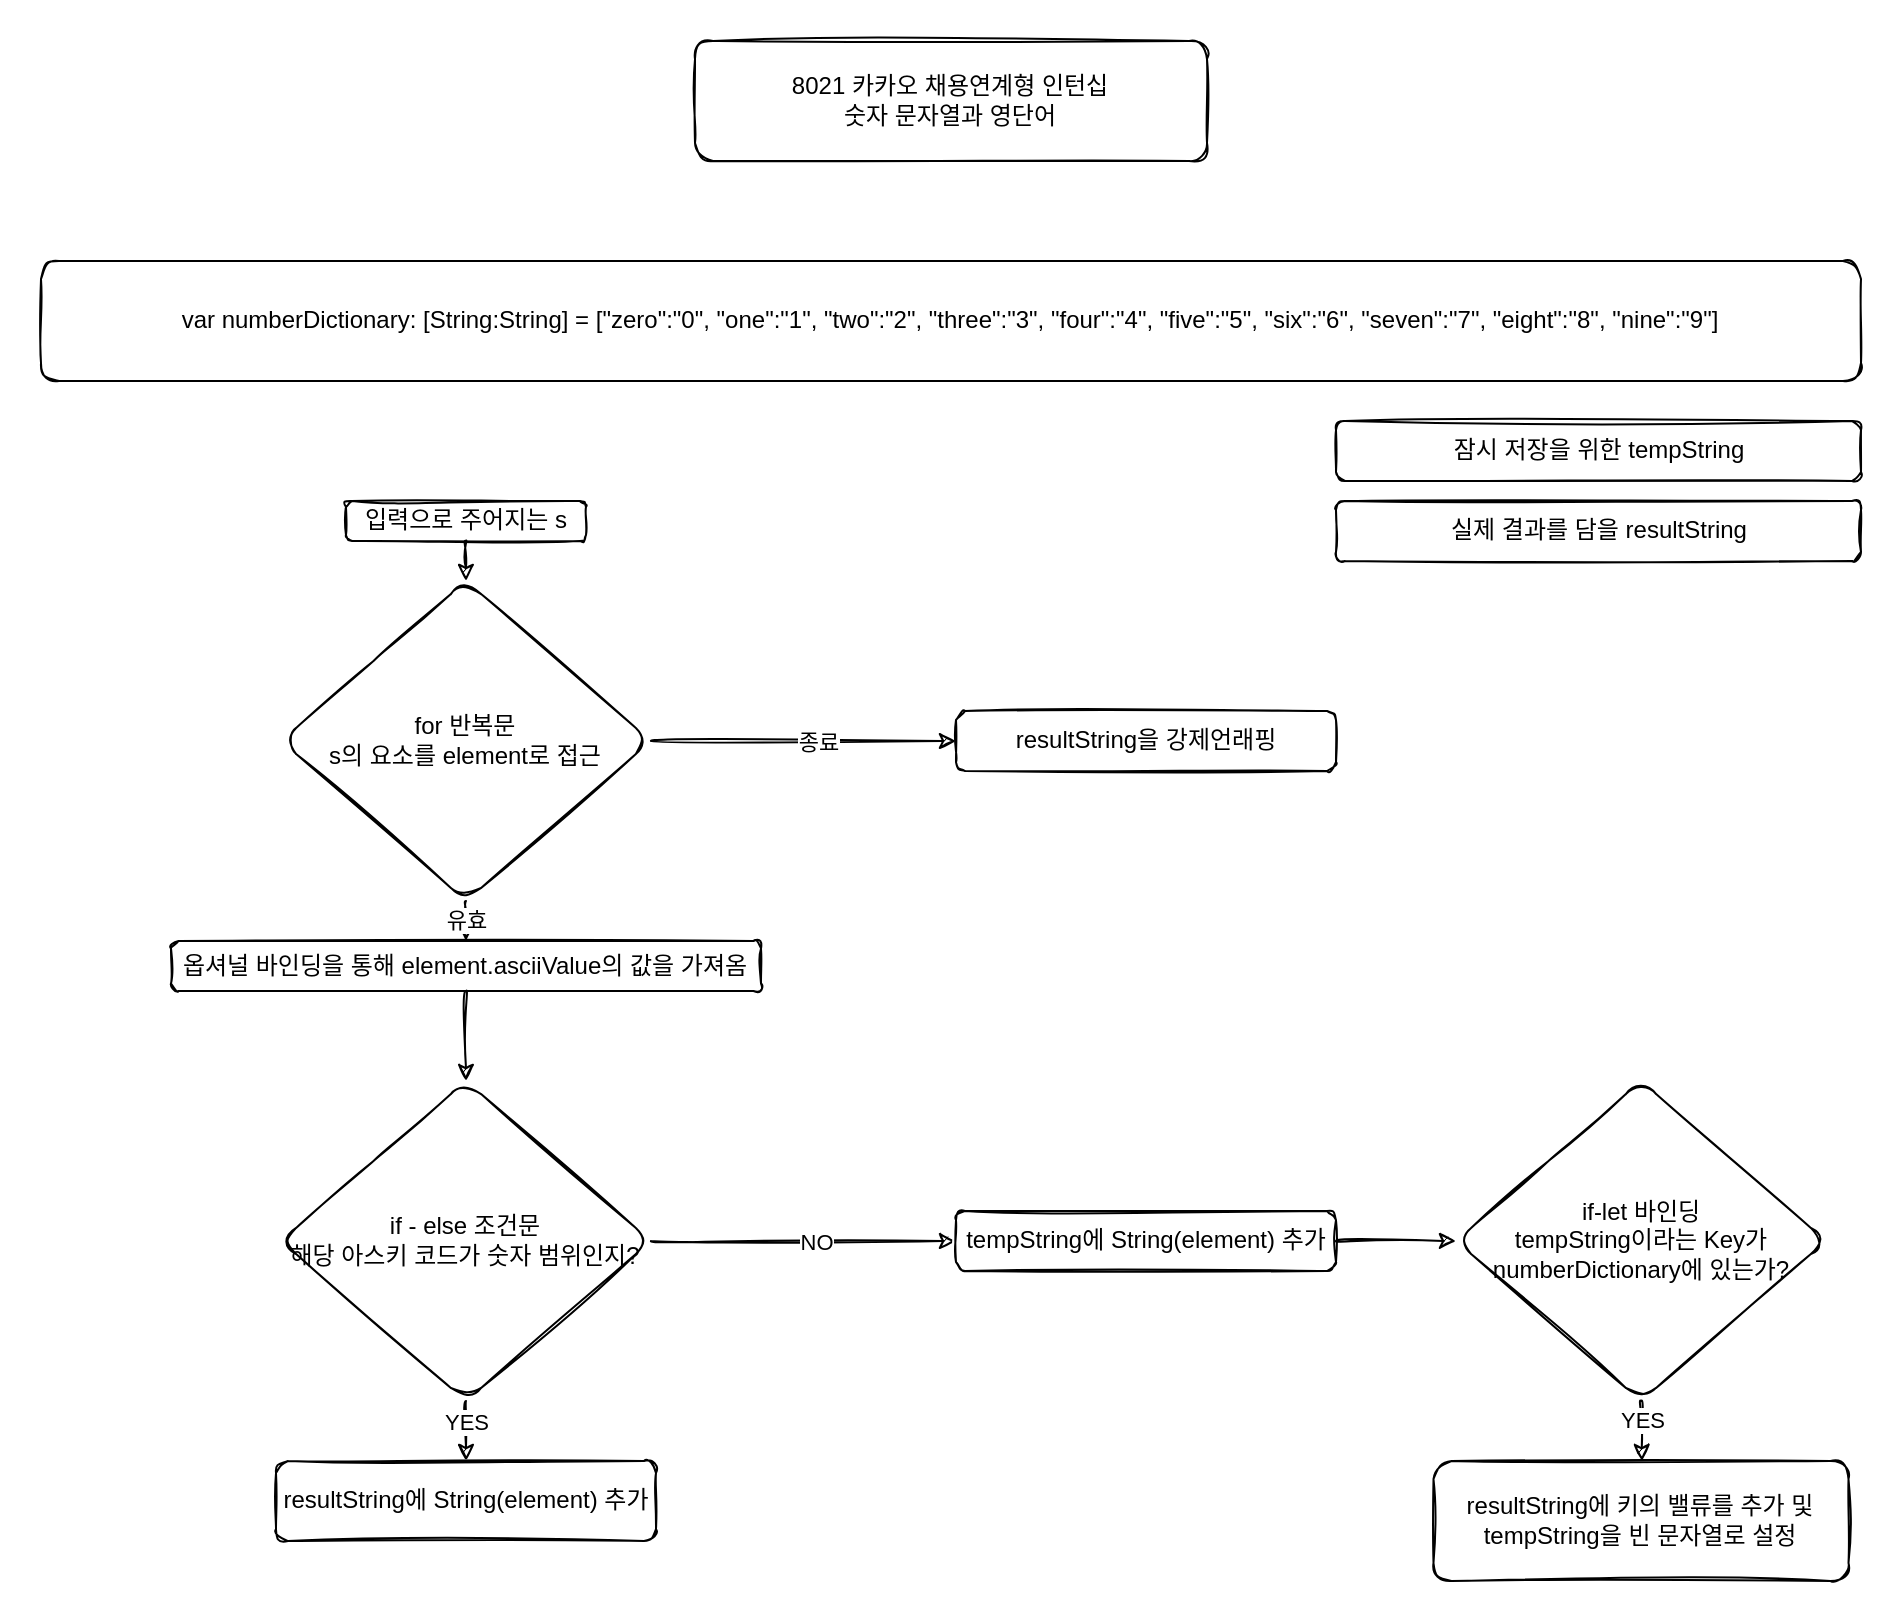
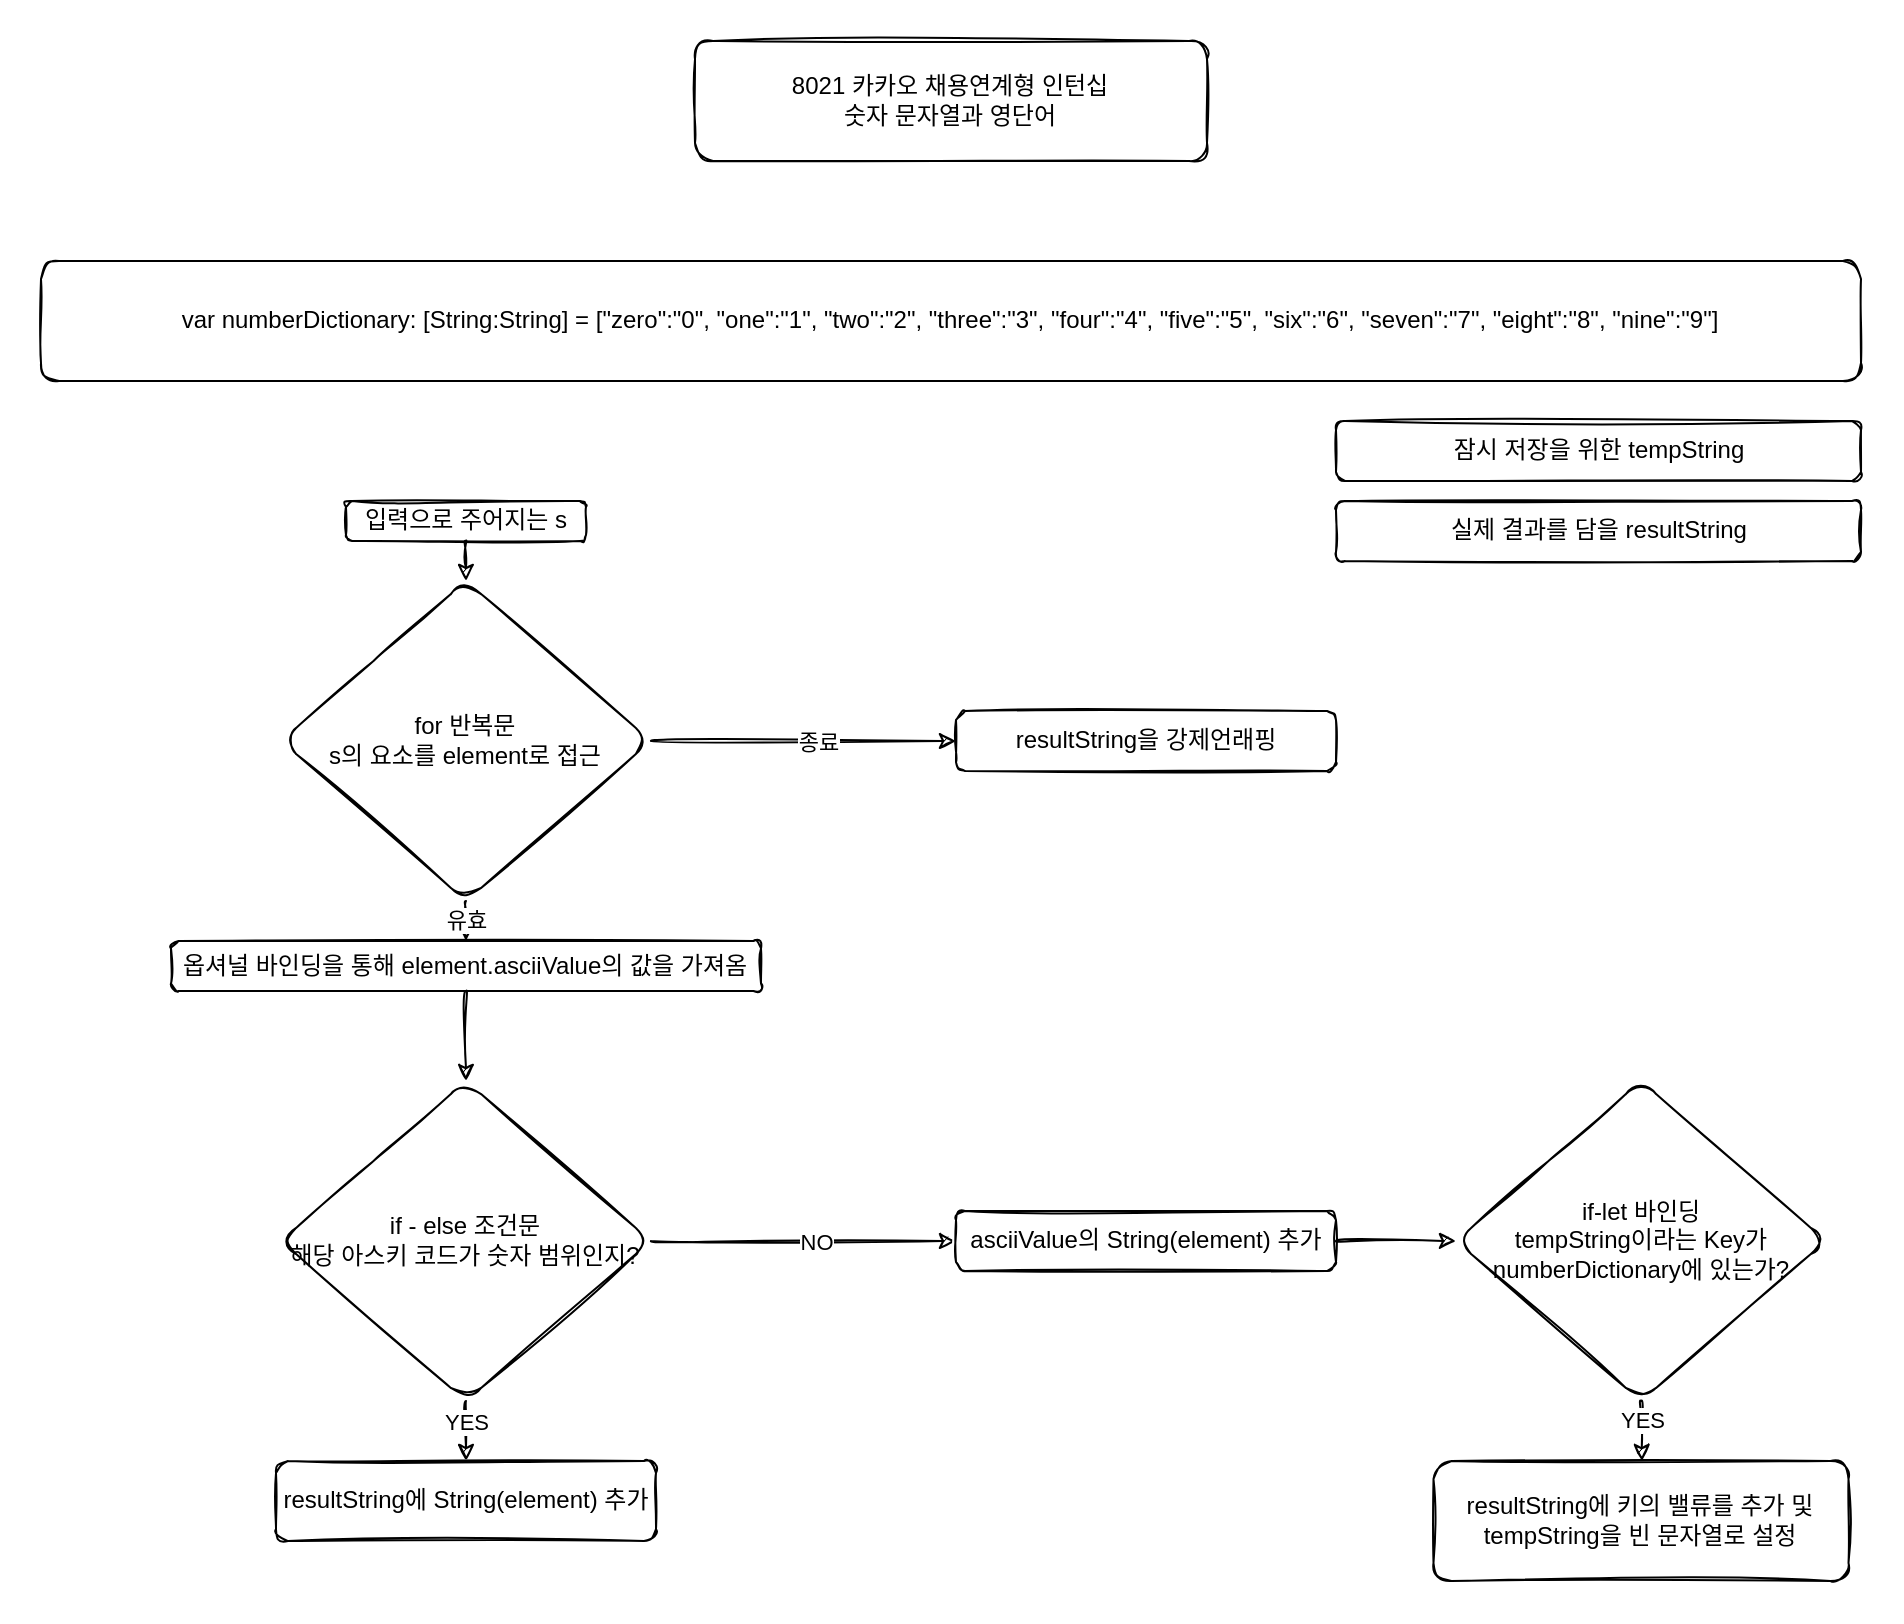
  <mxCell id="0" />
  <mxCell id="1" parent="0" />
  <mxCell id="2" value="8021 카카오 채용연계형 인턴십&lt;br&gt;숫자 문자열과 영단어" style="whiteSpace=wrap;html=1;sketch=1;rounded=1;" parent="1" vertex="1"><mxGeometry x="347" y="20" width="256" height="60" as="geometry" /></mxCell>
  <mxCell id="3" value="var numberDictionary: [String:String] = [&quot;zero&quot;:&quot;0&quot;, &quot;one&quot;:&quot;1&quot;, &quot;two&quot;:&quot;2&quot;, &quot;three&quot;:&quot;3&quot;, &quot;four&quot;:&quot;4&quot;, &quot;five&quot;:&quot;5&quot;, &quot;six&quot;:&quot;6&quot;, &quot;seven&quot;:&quot;7&quot;, &quot;eight&quot;:&quot;8&quot;, &quot;nine&quot;:&quot;9&quot;]" style="whiteSpace=wrap;html=1;sketch=1;rounded=1;" vertex="1" parent="1"><mxGeometry x="20" y="130" width="910" height="60" as="geometry" /></mxCell>
  <mxCell id="4" value="잠시 저장을 위한 tempString" style="whiteSpace=wrap;html=1;sketch=1;rounded=1;" vertex="1" parent="1"><mxGeometry x="667.5" y="210" width="262.5" height="30" as="geometry" /></mxCell>
  <mxCell id="5" value="실제 결과를 담을 resultString" style="whiteSpace=wrap;html=1;sketch=1;rounded=1;" vertex="1" parent="1"><mxGeometry x="667.5" y="250" width="262.5" height="30" as="geometry" /></mxCell>
  <mxCell id="6" value="입력으로 주어지는 s" style="whiteSpace=wrap;html=1;sketch=1;rounded=1;" vertex="1" parent="1"><mxGeometry x="172.5" y="250" width="120" height="20" as="geometry" /></mxCell>
  <mxCell id="7" value="" style="endArrow=classic;html=1;exitX=0.5;exitY=1;exitDx=0;exitDy=0;entryX=0.5;entryY=0;entryDx=0;entryDy=0;sketch=1;curved=1;" edge="1" parent="1" source="6" target="8"><mxGeometry width="50" height="50" relative="1" as="geometry"><mxPoint x="87.5" y="430" as="sourcePoint" /><mxPoint x="232.5" y="330" as="targetPoint" /></mxGeometry></mxCell>
  <mxCell id="8" value="for 반복문&lt;br&gt;s의 요소를 element로 접근" style="rhombus;whiteSpace=wrap;html=1;sketch=1;rounded=1;" vertex="1" parent="1"><mxGeometry x="140" y="290" width="185" height="160" as="geometry" /></mxCell>
  <mxCell id="9" value="" style="endArrow=classic;html=1;exitX=0.5;exitY=1;exitDx=0;exitDy=0;entryX=0.5;entryY=0;entryDx=0;entryDy=0;sketch=1;curved=1;" edge="1" parent="1" source="8" target="11"><mxGeometry width="50" height="50" relative="1" as="geometry"><mxPoint x="87.5" y="450" as="sourcePoint" /><mxPoint x="232.5" y="560" as="targetPoint" /></mxGeometry></mxCell>
  <mxCell id="10" value="유효" style="edgeLabel;html=1;align=center;verticalAlign=middle;resizable=0;points=[];sketch=1;rounded=1;" vertex="1" connectable="0" parent="9"><mxGeometry x="-0.148" y="2" relative="1" as="geometry"><mxPoint x="-2" as="offset" /></mxGeometry></mxCell>
  <mxCell id="11" value="옵셔널 바인딩을 통해 element.asciiValue의 값을 가져옴" style="whiteSpace=wrap;html=1;sketch=1;rounded=1;" vertex="1" parent="1"><mxGeometry x="85" y="470" width="295" height="25" as="geometry" /></mxCell>
  <mxCell id="12" value="" style="endArrow=classic;html=1;exitX=1;exitY=0.5;exitDx=0;exitDy=0;entryX=0;entryY=0.5;entryDx=0;entryDy=0;sketch=1;curved=1;" edge="1" parent="1" source="8" target="14"><mxGeometry width="50" height="50" relative="1" as="geometry"><mxPoint x="7.5" y="340" as="sourcePoint" /><mxPoint x="357.5" y="370" as="targetPoint" /></mxGeometry></mxCell>
  <mxCell id="13" value="종료" style="edgeLabel;html=1;align=center;verticalAlign=middle;resizable=0;points=[];sketch=1;rounded=1;" vertex="1" connectable="0" parent="12"><mxGeometry x="-0.309" relative="1" as="geometry"><mxPoint x="30" as="offset" /></mxGeometry></mxCell>
  <mxCell id="14" value="resultString을 강제언래핑" style="whiteSpace=wrap;html=1;sketch=1;rounded=1;" vertex="1" parent="1"><mxGeometry x="477.5" y="355" width="190" height="30" as="geometry" /></mxCell>
  <mxCell id="15" value="" style="endArrow=classic;html=1;exitX=0.5;exitY=1;exitDx=0;exitDy=0;sketch=1;curved=1;" edge="1" parent="1" source="11"><mxGeometry width="50" height="50" relative="1" as="geometry"><mxPoint x="7.5" y="530" as="sourcePoint" /><mxPoint x="232.5" y="540" as="targetPoint" /></mxGeometry></mxCell>
  <mxCell id="16" value="if - else 조건문&lt;br&gt;해당 아스키 코드가 숫자 범위인지?" style="rhombus;whiteSpace=wrap;html=1;sketch=1;rounded=1;" vertex="1" parent="1"><mxGeometry x="140" y="540" width="185" height="160" as="geometry" /></mxCell>
  <mxCell id="17" value="" style="endArrow=classic;html=1;exitX=0.5;exitY=1;exitDx=0;exitDy=0;sketch=1;curved=1;" edge="1" parent="1" source="16"><mxGeometry width="50" height="50" relative="1" as="geometry"><mxPoint x="7.5" y="520" as="sourcePoint" /><mxPoint x="232.5" y="730" as="targetPoint" /></mxGeometry></mxCell>
  <mxCell id="18" value="YES" style="edgeLabel;html=1;align=center;verticalAlign=middle;resizable=0;points=[];sketch=1;rounded=1;" vertex="1" connectable="0" parent="17"><mxGeometry x="-0.333" y="2" relative="1" as="geometry"><mxPoint x="-2" as="offset" /></mxGeometry></mxCell>
  <mxCell id="19" value="resultString에 String(element) 추가" style="whiteSpace=wrap;html=1;sketch=1;rounded=1;" vertex="1" parent="1"><mxGeometry x="137.5" y="730" width="190" height="40" as="geometry" /></mxCell>
  <mxCell id="20" value="" style="endArrow=classic;html=1;exitX=1;exitY=0.5;exitDx=0;exitDy=0;entryX=0;entryY=0.5;entryDx=0;entryDy=0;sketch=1;curved=1;" edge="1" parent="1" source="16" target="22"><mxGeometry width="50" height="50" relative="1" as="geometry"><mxPoint x="57.5" y="640" as="sourcePoint" /><mxPoint x="467.5" y="620" as="targetPoint" /></mxGeometry></mxCell>
  <mxCell id="21" value="NO" style="edgeLabel;html=1;align=center;verticalAlign=middle;resizable=0;points=[];sketch=1;rounded=1;" vertex="1" connectable="0" parent="20"><mxGeometry x="0.159" y="-1" relative="1" as="geometry"><mxPoint x="-6" y="-1" as="offset" /></mxGeometry></mxCell>
- <mxCell id="22" value="tempString에 String(element) 추가" style="whiteSpace=wrap;html=1;sketch=1;rounded=1;" vertex="1" parent="1"><mxGeometry x="477.5" y="605" width="190" height="30" as="geometry" /></mxCell>
+ <mxCell id="22" value="asciiValue의 String(element) 추가" style="whiteSpace=wrap;html=1;sketch=1;rounded=1;" vertex="1" parent="1"><mxGeometry x="477.5" y="605" width="190" height="30" as="geometry" /></mxCell>
  <mxCell id="23" value="" style="endArrow=classic;html=1;exitX=1;exitY=0.5;exitDx=0;exitDy=0;sketch=1;curved=1;" edge="1" parent="1" source="22"><mxGeometry width="50" height="50" relative="1" as="geometry"><mxPoint x="287.5" y="680" as="sourcePoint" /><mxPoint x="727.5" y="620" as="targetPoint" /></mxGeometry></mxCell>
  <mxCell id="24" value="if-let 바인딩&lt;br&gt;tempString이라는 Key가 numberDictionary에 있는가?" style="rhombus;whiteSpace=wrap;html=1;sketch=1;rounded=1;" vertex="1" parent="1"><mxGeometry x="727.5" y="540" width="185" height="160" as="geometry" /></mxCell>
  <mxCell id="25" value="" style="endArrow=classic;html=1;exitX=0.5;exitY=1;exitDx=0;exitDy=0;sketch=1;curved=1;" edge="1" parent="1" source="24"><mxGeometry width="50" height="50" relative="1" as="geometry"><mxPoint x="287.5" y="670" as="sourcePoint" /><mxPoint x="820.5" y="730" as="targetPoint" /></mxGeometry></mxCell>
  <mxCell id="26" value="YES" style="edgeLabel;html=1;align=center;verticalAlign=middle;resizable=0;points=[];sketch=1;rounded=1;" vertex="1" connectable="0" parent="25"><mxGeometry x="-0.366" relative="1" as="geometry"><mxPoint as="offset" /></mxGeometry></mxCell>
  <mxCell id="27" value="resultString에 키의 밸류를 추가 및 tempString을 빈 문자열로 설정" style="whiteSpace=wrap;html=1;sketch=1;rounded=1;" vertex="1" parent="1"><mxGeometry x="716.25" y="730" width="207.5" height="60" as="geometry" /></mxCell>
